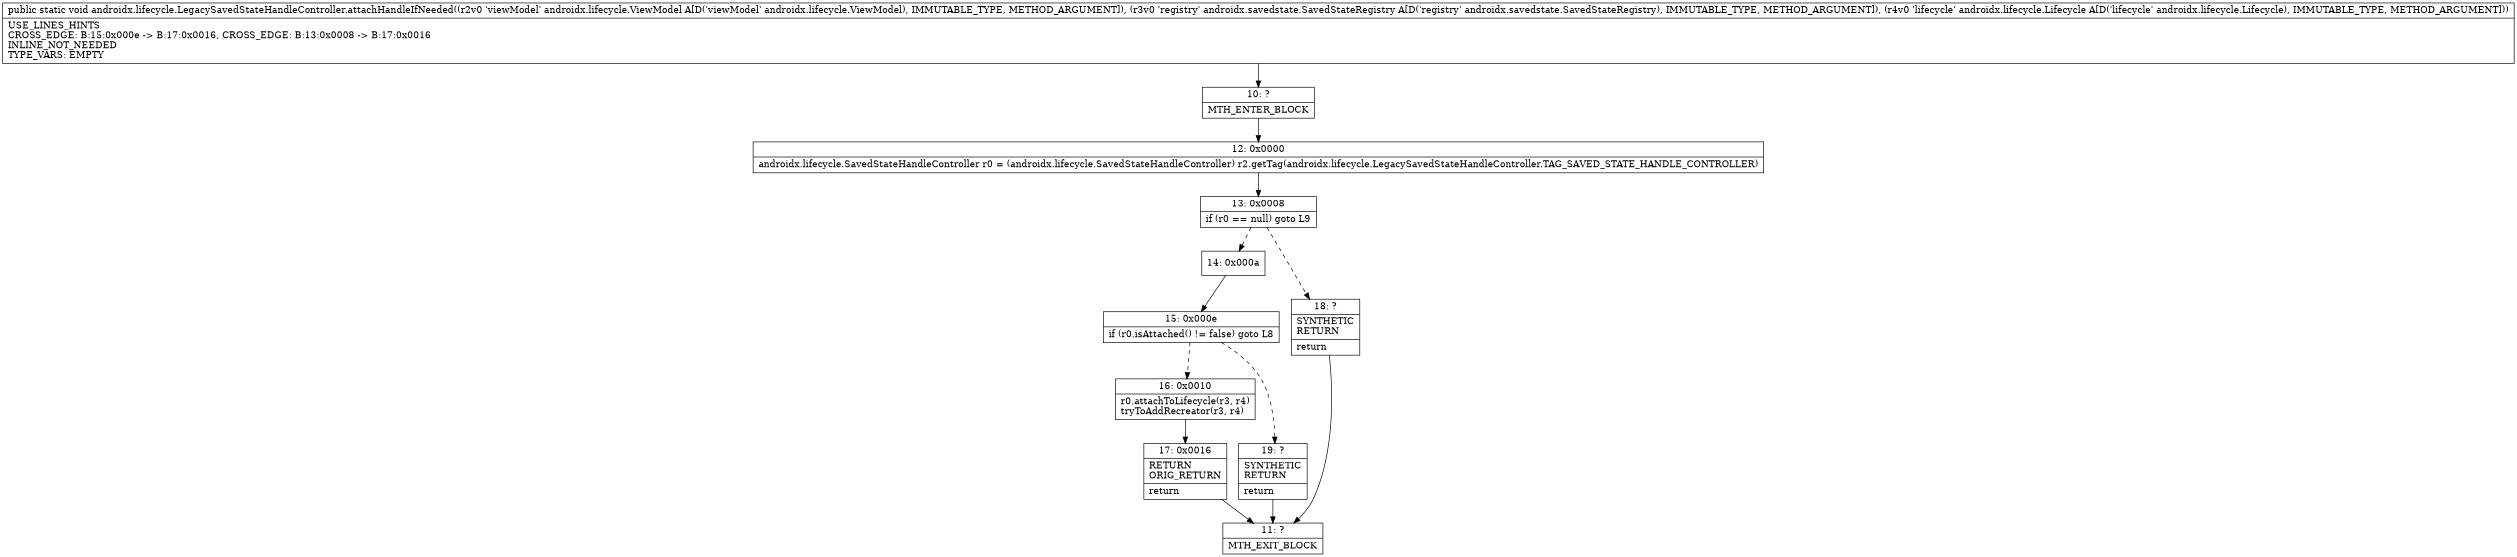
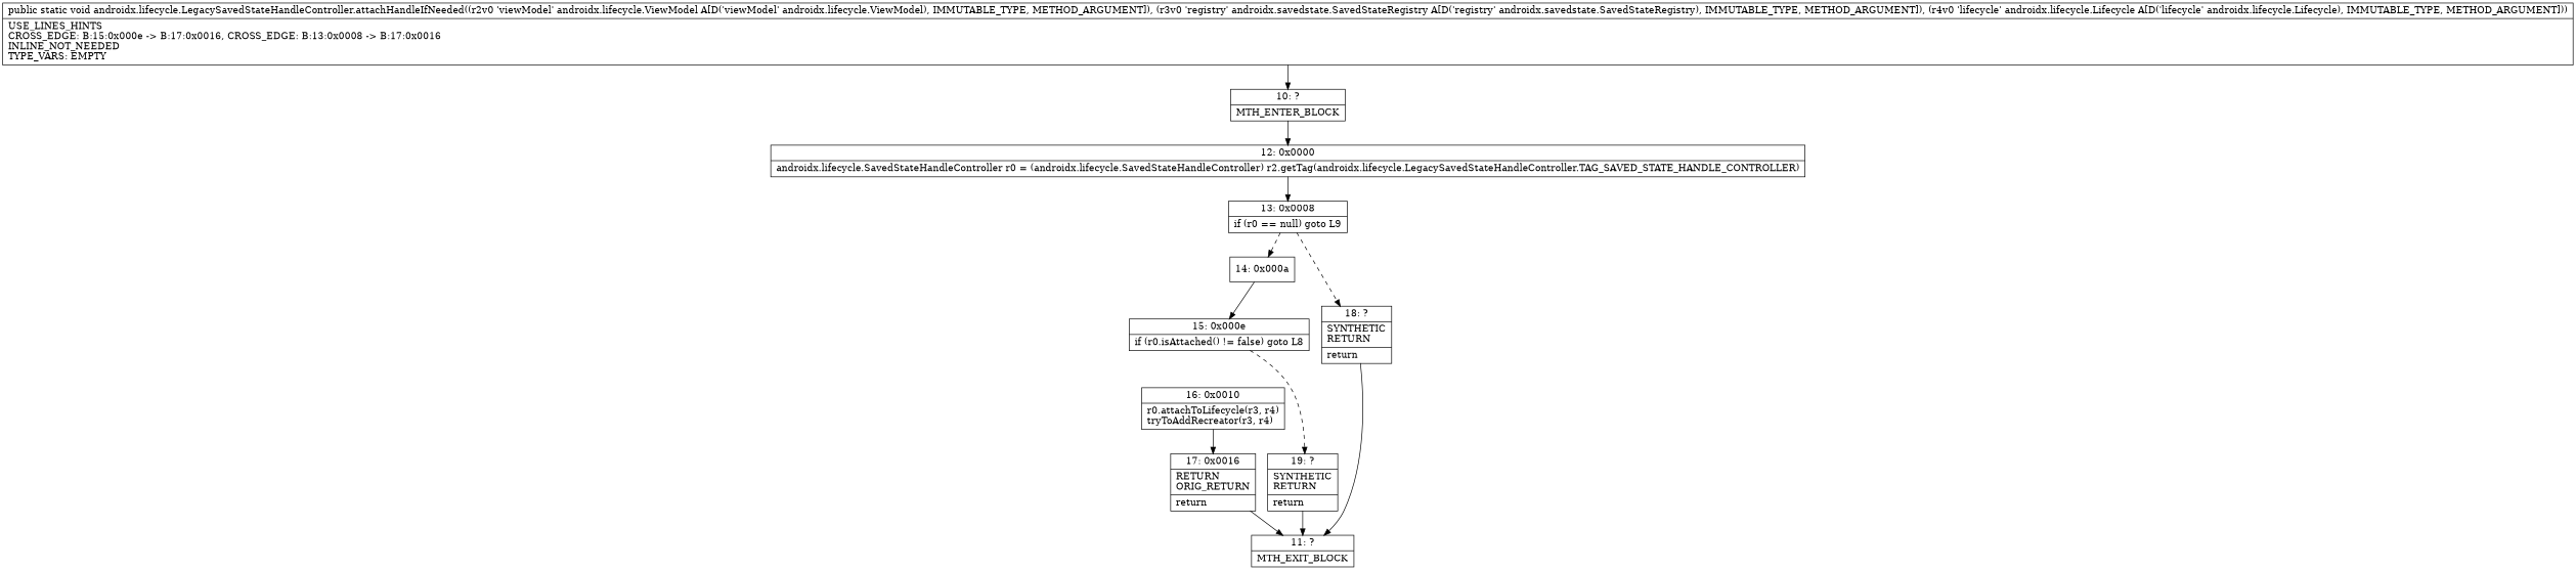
  digraph {
    node [shape=record]
    n1 [label="{10\:\ ?|MTH_ENTER_BLOCK\l}"]
    n2 [label="{12\:\ 0x0000|androidx.lifecycle.SavedStateHandleController r0 = (androidx.lifecycle.SavedStateHandleController) r2.getTag(androidx.lifecycle.LegacySavedStateHandleController.TAG_SAVED_STATE_HANDLE_CONTROLLER)\l}"]
    n3 [label="{13\:\ 0x0008|if (r0 == null) goto L9\l}"]
    n4 [label="{14\:\ 0x000a}"]
    n5 [label="{18\:\ ?|SYNTHETIC\lRETURN\l|return\l}"]
    n6 [label="{15\:\ 0x000e|if (r0.isAttached() != false) goto L8\l}"]
    n7 [label="{11\:\ ?|MTH_EXIT_BLOCK\l}"]
    n8 [label="{16\:\ 0x0010|r0.attachToLifecycle(r3, r4)\ltryToAddRecreator(r3, r4)\l}"]
    n9 [label="{19\:\ ?|SYNTHETIC\lRETURN\l|return\l}"]
    n10 [label="{17\:\ 0x0016|RETURN\lORIG_RETURN\l|return\l}"]
    n11 [label="{public static void androidx.lifecycle.LegacySavedStateHandleController.attachHandleIfNeeded((r2v0 'viewModel' androidx.lifecycle.ViewModel A[D('viewModel' androidx.lifecycle.ViewModel), IMMUTABLE_TYPE, METHOD_ARGUMENT]), (r3v0 'registry' androidx.savedstate.SavedStateRegistry A[D('registry' androidx.savedstate.SavedStateRegistry), IMMUTABLE_TYPE, METHOD_ARGUMENT]), (r4v0 'lifecycle' androidx.lifecycle.Lifecycle A[D('lifecycle' androidx.lifecycle.Lifecycle), IMMUTABLE_TYPE, METHOD_ARGUMENT]))  | USE_LINES_HINTS\lCROSS_EDGE: B:15:0x000e \-\> B:17:0x0016, CROSS_EDGE: B:13:0x0008 \-\> B:17:0x0016\lINLINE_NOT_NEEDED\lTYPE_VARS: EMPTY\l}"]
    n1 -> n2
    n2 -> n3
    n3 -> n4 [style=dashed]
    n3 -> n5 [style=dashed]
    n4 -> n6
    n5 -> n7
-   n6 -> n8 [style=dashed]
    n6 -> n9 [style=dashed]
    n8 -> n10
    n9 -> n7
    n10 -> n7
    n11 -> n1
  }
